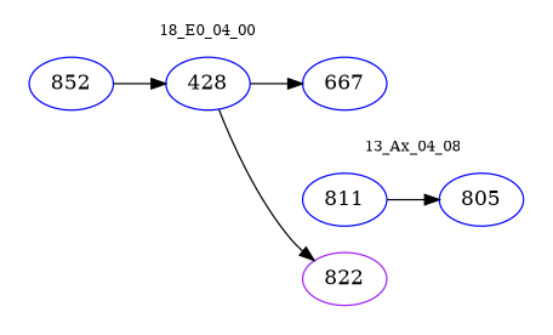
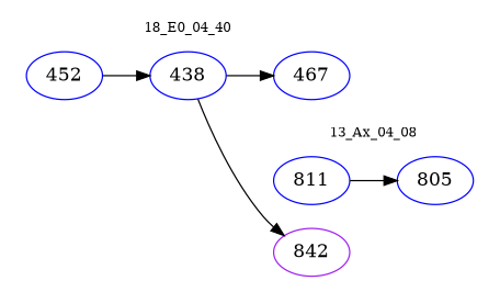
  digraph {
    rankdir=LR
    node [color=blue]
    edge [color=black]
    n1 [label=811]
    n2 [label=805]
-   n3 [color=purple label=822]
-   n4 [label=852]
-   n5 [label=428]
-   n6 [label=667]
+   n3 [color=purple label=842]
+   n4 [label=452]
+   n5 [label=438]
+   n6 [label=467]
    subgraph cluster_1 {
      color=white
      fontsize=10
      label="13_Ax_04_08"
      n1
      n2
      n3
    }
    subgraph cluster_2 {
      color=white
      fontsize=10
-     label="18_E0_04_00"
+     label="18_E0_04_40"
      n4
      n5
      n6
    }
    n1 -> n2
    n4 -> n5
    n5 -> n3
    n5 -> n6
  }
